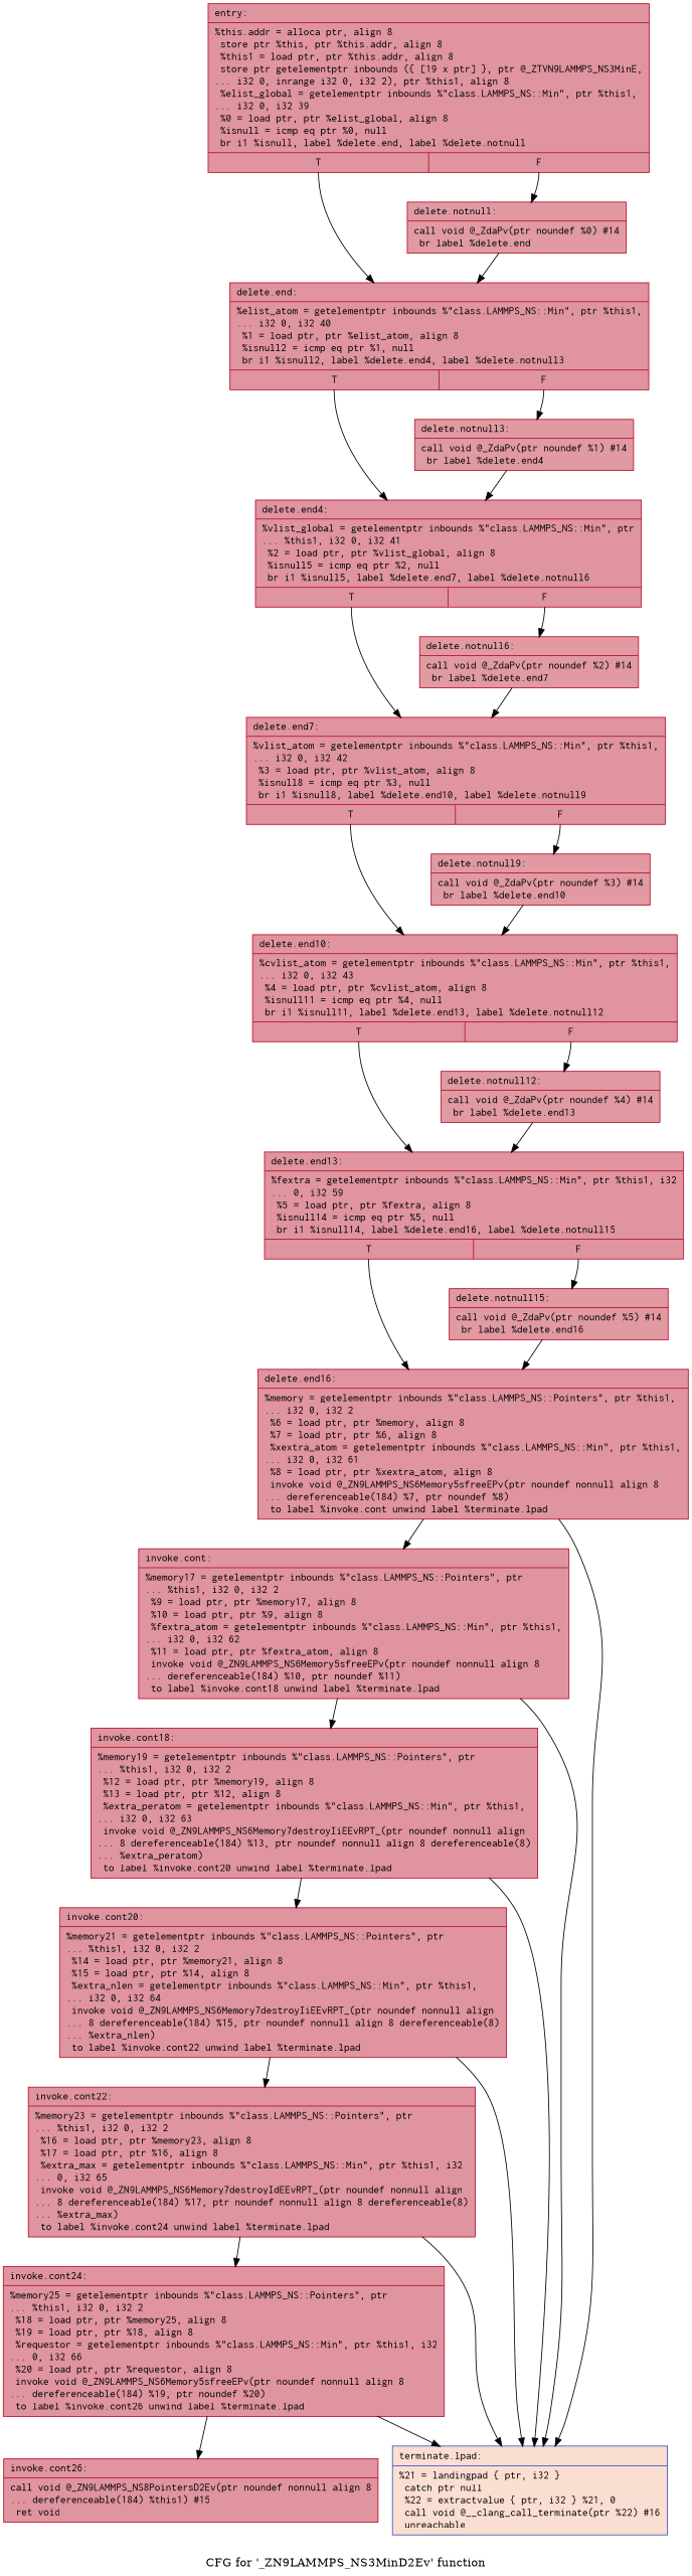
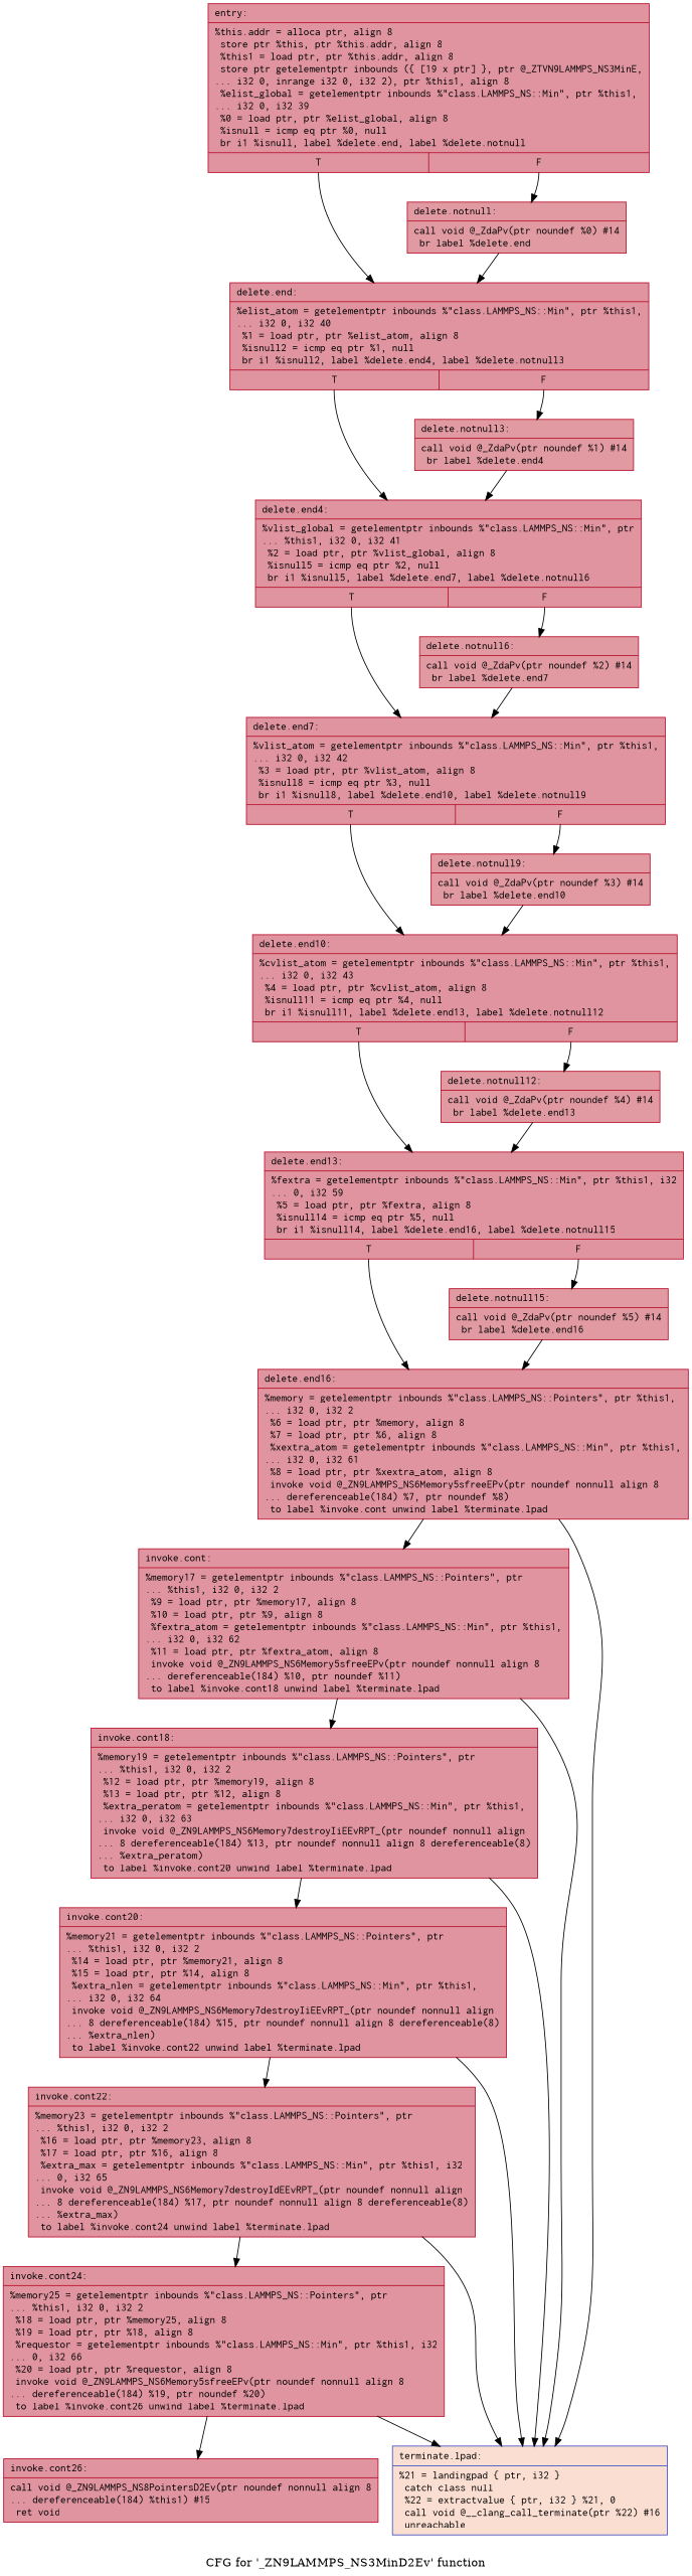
  digraph {
    label="CFG for '_ZN9LAMMPS_NS3MinD2Ev' function"
    node [color="#b70d28ff" fillcolor="#b70d2870" fontname=Courier shape=record style=filled]
    n1 [label="{entry:\l|  %this.addr = alloca ptr, align 8\l  store ptr %this, ptr %this.addr, align 8\l  %this1 = load ptr, ptr %this.addr, align 8\l  store ptr getelementptr inbounds (\{ [19 x ptr] \}, ptr @_ZTVN9LAMMPS_NS3MinE,\l... i32 0, inrange i32 0, i32 2), ptr %this1, align 8\l  %elist_global = getelementptr inbounds %\"class.LAMMPS_NS::Min\", ptr %this1,\l... i32 0, i32 39\l  %0 = load ptr, ptr %elist_global, align 8\l  %isnull = icmp eq ptr %0, null\l  br i1 %isnull, label %delete.end, label %delete.notnull\l|{<s0>T|<s1>F}}"]
    n2 [label="{delete.end:\l|  %elist_atom = getelementptr inbounds %\"class.LAMMPS_NS::Min\", ptr %this1,\l... i32 0, i32 40\l  %1 = load ptr, ptr %elist_atom, align 8\l  %isnull2 = icmp eq ptr %1, null\l  br i1 %isnull2, label %delete.end4, label %delete.notnull3\l|{<s0>T|<s1>F}}"]
    n3 [fillcolor="#bb1b2c70" label="{delete.notnull:\l|  call void @_ZdaPv(ptr noundef %0) #14\l  br label %delete.end\l}"]
    n4 [label="{delete.end4:\l|  %vlist_global = getelementptr inbounds %\"class.LAMMPS_NS::Min\", ptr\l... %this1, i32 0, i32 41\l  %2 = load ptr, ptr %vlist_global, align 8\l  %isnull5 = icmp eq ptr %2, null\l  br i1 %isnull5, label %delete.end7, label %delete.notnull6\l|{<s0>T|<s1>F}}"]
    n5 [fillcolor="#bb1b2c70" label="{delete.notnull3:\l|  call void @_ZdaPv(ptr noundef %1) #14\l  br label %delete.end4\l}"]
    n6 [label="{delete.end7:\l|  %vlist_atom = getelementptr inbounds %\"class.LAMMPS_NS::Min\", ptr %this1,\l... i32 0, i32 42\l  %3 = load ptr, ptr %vlist_atom, align 8\l  %isnull8 = icmp eq ptr %3, null\l  br i1 %isnull8, label %delete.end10, label %delete.notnull9\l|{<s0>T|<s1>F}}"]
    n7 [fillcolor="#bb1b2c70" label="{delete.notnull6:\l|  call void @_ZdaPv(ptr noundef %2) #14\l  br label %delete.end7\l}"]
    n8 [label="{delete.end10:\l|  %cvlist_atom = getelementptr inbounds %\"class.LAMMPS_NS::Min\", ptr %this1,\l... i32 0, i32 43\l  %4 = load ptr, ptr %cvlist_atom, align 8\l  %isnull11 = icmp eq ptr %4, null\l  br i1 %isnull11, label %delete.end13, label %delete.notnull12\l|{<s0>T|<s1>F}}"]
    n9 [fillcolor="#bb1b2c70" label="{delete.notnull9:\l|  call void @_ZdaPv(ptr noundef %3) #14\l  br label %delete.end10\l}"]
    n10 [label="{delete.end13:\l|  %fextra = getelementptr inbounds %\"class.LAMMPS_NS::Min\", ptr %this1, i32\l... 0, i32 59\l  %5 = load ptr, ptr %fextra, align 8\l  %isnull14 = icmp eq ptr %5, null\l  br i1 %isnull14, label %delete.end16, label %delete.notnull15\l|{<s0>T|<s1>F}}"]
    n11 [fillcolor="#bb1b2c70" label="{delete.notnull12:\l|  call void @_ZdaPv(ptr noundef %4) #14\l  br label %delete.end13\l}"]
    n12 [label="{delete.end16:\l|  %memory = getelementptr inbounds %\"class.LAMMPS_NS::Pointers\", ptr %this1,\l... i32 0, i32 2\l  %6 = load ptr, ptr %memory, align 8\l  %7 = load ptr, ptr %6, align 8\l  %xextra_atom = getelementptr inbounds %\"class.LAMMPS_NS::Min\", ptr %this1,\l... i32 0, i32 61\l  %8 = load ptr, ptr %xextra_atom, align 8\l  invoke void @_ZN9LAMMPS_NS6Memory5sfreeEPv(ptr noundef nonnull align 8\l... dereferenceable(184) %7, ptr noundef %8)\l          to label %invoke.cont unwind label %terminate.lpad\l}"]
    n13 [fillcolor="#bb1b2c70" label="{delete.notnull15:\l|  call void @_ZdaPv(ptr noundef %5) #14\l  br label %delete.end16\l}"]
    n14 [label="{invoke.cont:\l|  %memory17 = getelementptr inbounds %\"class.LAMMPS_NS::Pointers\", ptr\l... %this1, i32 0, i32 2\l  %9 = load ptr, ptr %memory17, align 8\l  %10 = load ptr, ptr %9, align 8\l  %fextra_atom = getelementptr inbounds %\"class.LAMMPS_NS::Min\", ptr %this1,\l... i32 0, i32 62\l  %11 = load ptr, ptr %fextra_atom, align 8\l  invoke void @_ZN9LAMMPS_NS6Memory5sfreeEPv(ptr noundef nonnull align 8\l... dereferenceable(184) %10, ptr noundef %11)\l          to label %invoke.cont18 unwind label %terminate.lpad\l}"]
-   n15 [color="#3d50c3ff" fillcolor="#f7b59970" label="{terminate.lpad:\l|  %21 = landingpad \{ ptr, i32 \}\l          catch ptr null\l  %22 = extractvalue \{ ptr, i32 \} %21, 0\l  call void @__clang_call_terminate(ptr %22) #16\l  unreachable\l}"]
+   n15 [color="#3d50c3ff" fillcolor="#f7b59970" label="{terminate.lpad:\l|  %21 = landingpad \{ ptr, i32 \}\l          catch class null\l  %22 = extractvalue \{ ptr, i32 \} %21, 0\l  call void @__clang_call_terminate(ptr %22) #16\l  unreachable\l}"]
    n16 [label="{invoke.cont18:\l|  %memory19 = getelementptr inbounds %\"class.LAMMPS_NS::Pointers\", ptr\l... %this1, i32 0, i32 2\l  %12 = load ptr, ptr %memory19, align 8\l  %13 = load ptr, ptr %12, align 8\l  %extra_peratom = getelementptr inbounds %\"class.LAMMPS_NS::Min\", ptr %this1,\l... i32 0, i32 63\l  invoke void @_ZN9LAMMPS_NS6Memory7destroyIiEEvRPT_(ptr noundef nonnull align\l... 8 dereferenceable(184) %13, ptr noundef nonnull align 8 dereferenceable(8)\l... %extra_peratom)\l          to label %invoke.cont20 unwind label %terminate.lpad\l}"]
    n17 [label="{invoke.cont20:\l|  %memory21 = getelementptr inbounds %\"class.LAMMPS_NS::Pointers\", ptr\l... %this1, i32 0, i32 2\l  %14 = load ptr, ptr %memory21, align 8\l  %15 = load ptr, ptr %14, align 8\l  %extra_nlen = getelementptr inbounds %\"class.LAMMPS_NS::Min\", ptr %this1,\l... i32 0, i32 64\l  invoke void @_ZN9LAMMPS_NS6Memory7destroyIiEEvRPT_(ptr noundef nonnull align\l... 8 dereferenceable(184) %15, ptr noundef nonnull align 8 dereferenceable(8)\l... %extra_nlen)\l          to label %invoke.cont22 unwind label %terminate.lpad\l}"]
    n18 [label="{invoke.cont22:\l|  %memory23 = getelementptr inbounds %\"class.LAMMPS_NS::Pointers\", ptr\l... %this1, i32 0, i32 2\l  %16 = load ptr, ptr %memory23, align 8\l  %17 = load ptr, ptr %16, align 8\l  %extra_max = getelementptr inbounds %\"class.LAMMPS_NS::Min\", ptr %this1, i32\l... 0, i32 65\l  invoke void @_ZN9LAMMPS_NS6Memory7destroyIdEEvRPT_(ptr noundef nonnull align\l... 8 dereferenceable(184) %17, ptr noundef nonnull align 8 dereferenceable(8)\l... %extra_max)\l          to label %invoke.cont24 unwind label %terminate.lpad\l}"]
    n19 [label="{invoke.cont24:\l|  %memory25 = getelementptr inbounds %\"class.LAMMPS_NS::Pointers\", ptr\l... %this1, i32 0, i32 2\l  %18 = load ptr, ptr %memory25, align 8\l  %19 = load ptr, ptr %18, align 8\l  %requestor = getelementptr inbounds %\"class.LAMMPS_NS::Min\", ptr %this1, i32\l... 0, i32 66\l  %20 = load ptr, ptr %requestor, align 8\l  invoke void @_ZN9LAMMPS_NS6Memory5sfreeEPv(ptr noundef nonnull align 8\l... dereferenceable(184) %19, ptr noundef %20)\l          to label %invoke.cont26 unwind label %terminate.lpad\l}"]
    n20 [label="{invoke.cont26:\l|  call void @_ZN9LAMMPS_NS8PointersD2Ev(ptr noundef nonnull align 8\l... dereferenceable(184) %this1) #15\l  ret void\l}"]
    n1 -> n2 [tailport=s0]
    n1 -> n3 [tailport=s1]
    n2 -> n4 [tailport=s0]
    n2 -> n5 [tailport=s1]
    n3 -> n2
    n4 -> n6 [tailport=s0]
    n4 -> n7 [tailport=s1]
    n5 -> n4
    n6 -> n8 [tailport=s0]
    n6 -> n9 [tailport=s1]
    n7 -> n6
    n8 -> n10 [tailport=s0]
    n8 -> n11 [tailport=s1]
    n9 -> n8
    n10 -> n12 [tailport=s0]
    n10 -> n13 [tailport=s1]
    n11 -> n10
    n12 -> n14
    n12 -> n15
    n13 -> n12
    n14 -> n15
    n14 -> n16
    n16 -> n15
    n16 -> n17
    n17 -> n15
    n17 -> n18
    n18 -> n15
    n18 -> n19
    n19 -> n15
    n19 -> n20
  }
